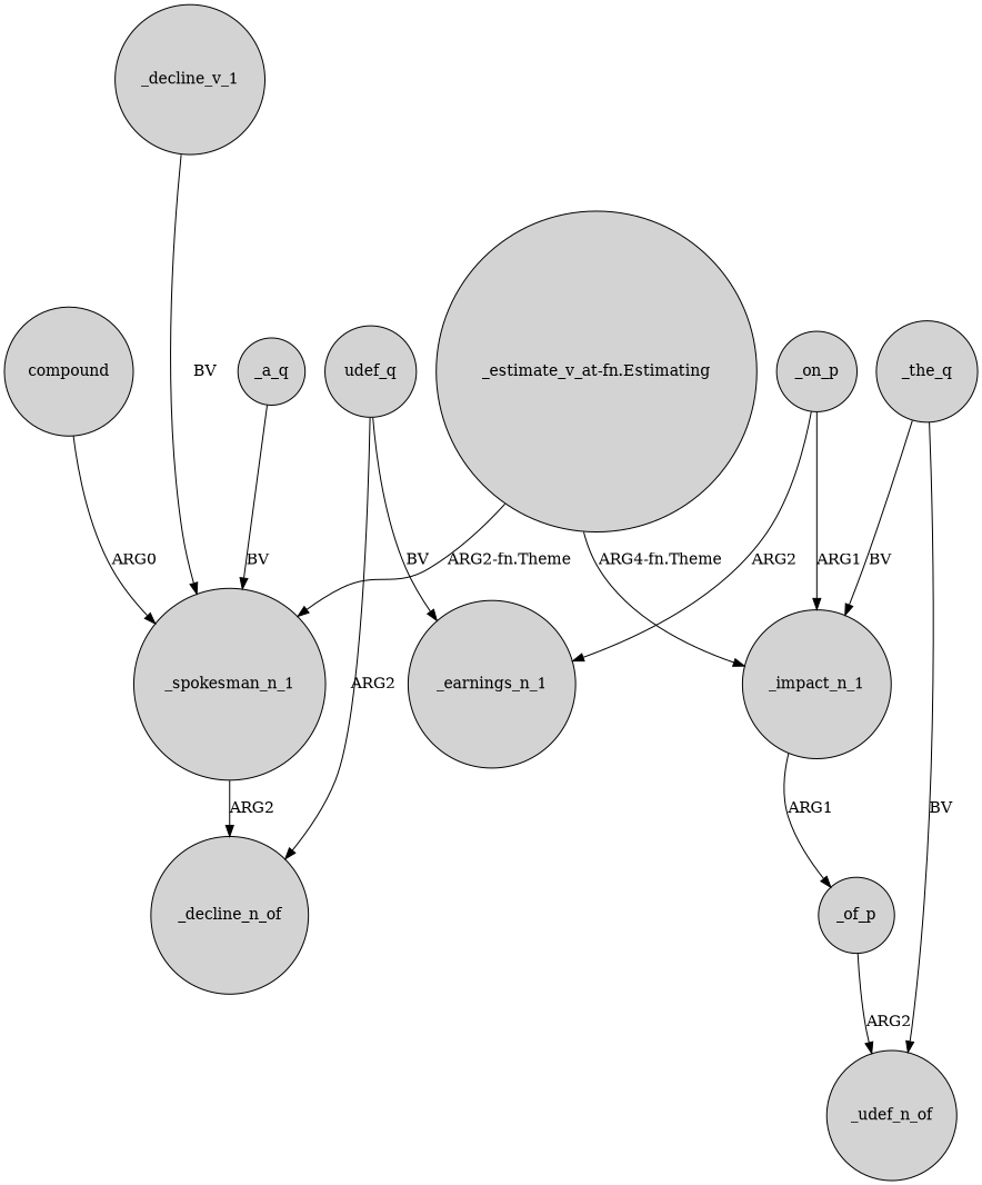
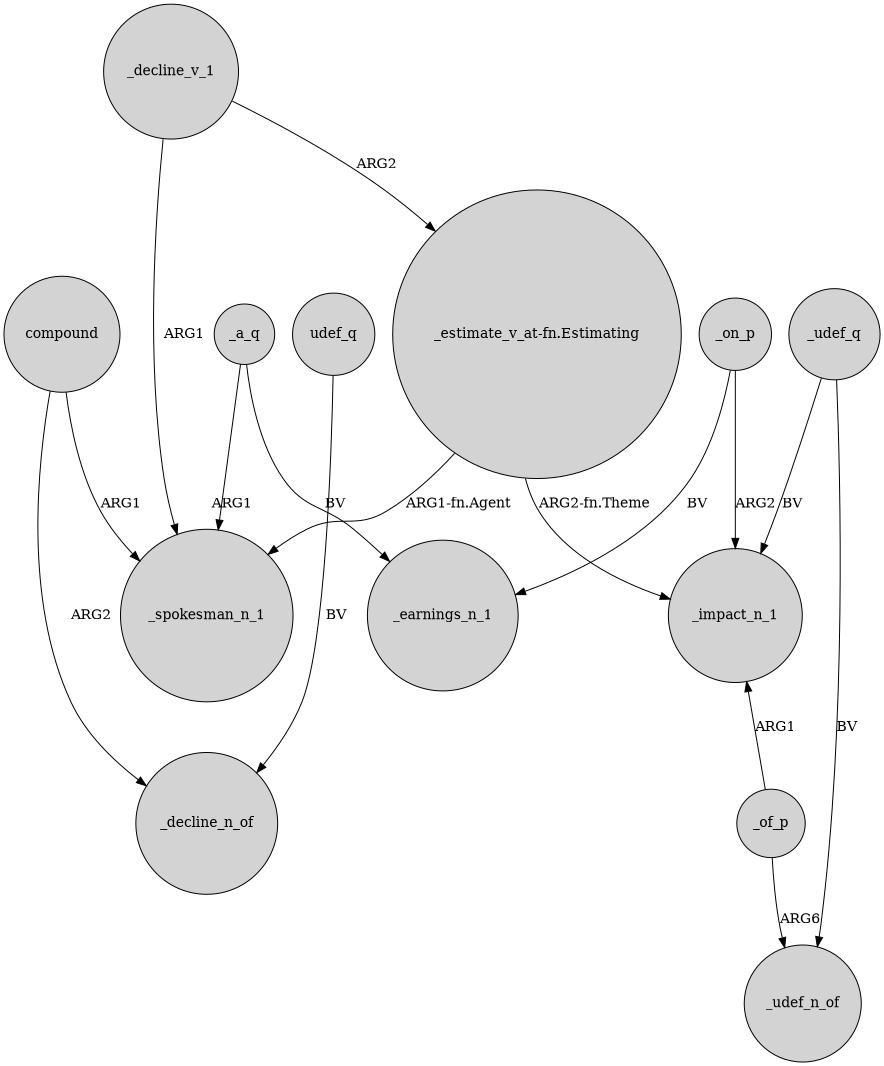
  digraph {
    node [shape=circle style=filled]
    _decline_v_1
    "_estimate_v_at-fn.Estimating"
    _spokesman_n_1
    _impact_n_1
    compound
    n6 [label=_decline_n_of]
    _of_p
    n8 [label=_udef_n_of]
    _on_p
    _earnings_n_1
    _a_q
    udef_q
-   _the_q
-   _decline_v_1 -> _spokesman_n_1 [label=BV]
-   "_estimate_v_at-fn.Estimating" -> _spokesman_n_1 [label="ARG2-fn.Theme"]
-   "_estimate_v_at-fn.Estimating" -> _impact_n_1 [label="ARG4-fn.Theme"]
-   compound -> _spokesman_n_1 [label=ARG0]
-   _spokesman_n_1 -> n6 [label=ARG2]
-   _impact_n_1 -> _of_p [label=ARG1]
-   _of_p -> n8 [label=ARG2]
-   _on_p -> _impact_n_1 [label=ARG1]
-   _on_p -> _earnings_n_1 [label=ARG2]
-   _a_q -> _spokesman_n_1 [label=BV]
-   udef_q -> n6 [label=ARG2]
-   udef_q -> _earnings_n_1 [label=BV]
+   _the_q [label=_udef_q]
+   _decline_v_1 -> "_estimate_v_at-fn.Estimating" [label=ARG2]
+   _decline_v_1 -> _spokesman_n_1 [label=ARG1]
+   "_estimate_v_at-fn.Estimating" -> _spokesman_n_1 [label="ARG1-fn.Agent"]
+   "_estimate_v_at-fn.Estimating" -> _impact_n_1 [label="ARG2-fn.Theme"]
+   compound -> _spokesman_n_1 [label=ARG1]
+   compound -> n6 [label=ARG2]
+   _of_p -> _impact_n_1 [label=ARG1]
+   _of_p -> n8 [label=ARG6]
+   _on_p -> _impact_n_1 [label=ARG2]
+   _on_p -> _earnings_n_1 [label=BV]
+   _a_q -> _spokesman_n_1 [label=ARG1]
+   udef_q -> n6 [label=BV]
+   _a_q -> _earnings_n_1 [label=BV]
    _the_q -> _impact_n_1 [label=BV]
    _the_q -> n8 [label=BV]
  }
